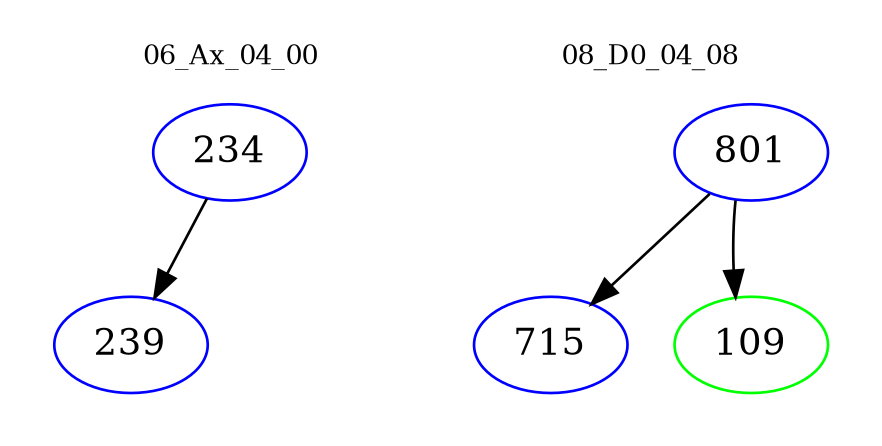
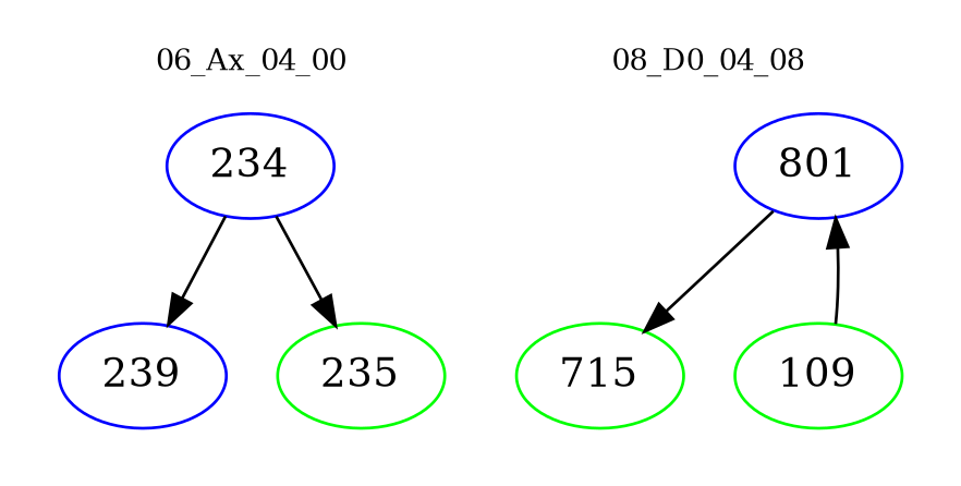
  digraph {
    node [color=blue]
    edge [color=black]
    n1 [label=234]
    n2 [label=239]
+   n3 [color=green label=235]
    n4 [label=801]
-   n5 [label=715]
+   n5 [color=green label=715]
    n6 [color=green label=109]
    subgraph cluster_1 {
      color=white
      fontsize=10
      label="06_Ax_04_00"
      n1
      n2
+     n3
    }
    subgraph cluster_2 {
      color=white
      fontsize=10
      label="08_D0_04_08"
      n4
      n5
      n6
    }
    n1 -> n2
+   n1 -> n3
    n4 -> n5
-   n4 -> n6
+   n6 -> n4
  }
